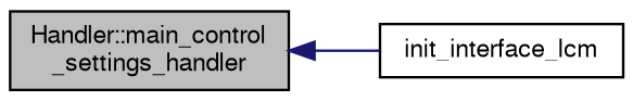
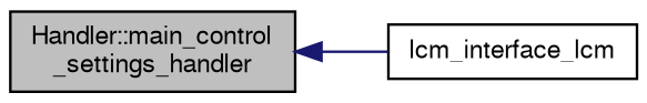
  digraph {
    rankdir=LR
    node [color=black fontname=FreeSans fontsize=10 shape=record style=filled]
    n1 [fillcolor=grey75 fontcolor=black height=0.2 label="Handler::main_control\l_settings_handler" width=0.4]
-   n2 [fillcolor=white height=0.2 label=init_interface_lcm width=0.4]
+   n2 [fillcolor=white height=0.2 label=lcm_interface_lcm width=0.4]
    n1 -> n2 [color=midnightblue dir=back fontname=FreeSans fontsize=10 labelfontname=FreeSans labelfontsize=10 style=solid]
  }
